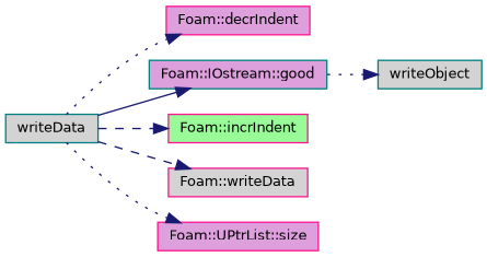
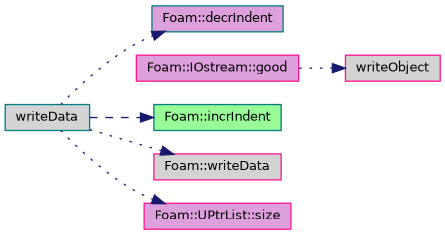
  digraph {
    rankdir=LR
    node [color=deeppink fillcolor=lightgrey fontname=Helvetica fontsize=10 shape=record style=filled]
    edge [color=midnightblue fontname=Helvetica fontsize=10 labelfontname=Helvetica labelfontsize=10 style=dotted]
    n1 [color=teal fontcolor=black height=0.2 label=writeData width=0.4]
-   n2 [fillcolor=plum height=0.2 label="Foam::decrIndent" width=0.4]
-   n3 [color=teal fillcolor=plum height=0.2 label="Foam::IOstream::good" width=0.4]
-   n4 [fillcolor=palegreen height=0.2 label="Foam::incrIndent" width=0.4]
+   n2 [color=teal fillcolor=plum height=0.2 label="Foam::decrIndent" width=0.4]
+   n3 [fillcolor=plum height=0.2 label="Foam::IOstream::good" width=0.4]
+   n4 [color=teal fillcolor=palegreen height=0.2 label="Foam::incrIndent" width=0.4]
    n5 [height=0.2 label="Foam::writeData" width=0.4]
    n6 [fillcolor=plum height=0.2 label="Foam::UPtrList::size" width=0.4]
-   n7 [color=teal height=0.2 label=writeObject width=0.4]
+   n7 [height=0.2 label=writeObject width=0.4]
    n1 -> n2
-   n1 -> n3 [style=solid]
    n1 -> n4 [style=dashed]
-   n1 -> n5 [style=dashed]
+   n1 -> n5
    n1 -> n6
    n3 -> n7
  }
